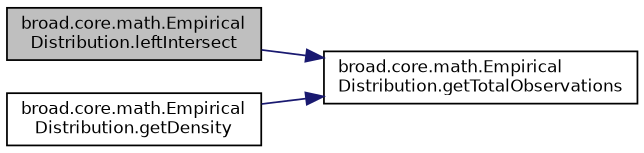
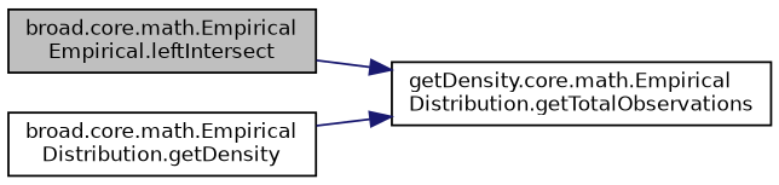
  digraph {
    rankdir=LR
    node [color=black fillcolor=white fontname=Helvetica fontsize=10 shape=record style=filled]
    edge [color=midnightblue fontname=Helvetica fontsize=10 labelfontname=Helvetica labelfontsize=10 style=solid]
-   n1 [fillcolor=grey75 fontcolor=black height=0.2 label="broad.core.math.Empirical\lDistribution.leftIntersect" width=0.4]
-   n2 [height=0.2 label="broad.core.math.Empirical\lDistribution.getTotalObservations" width=0.4]
+   n1 [fillcolor=grey75 fontcolor=black height=0.2 label="broad.core.math.Empirical\lEmpirical.leftIntersect" width=0.4]
+   n2 [height=0.2 label="getDensity.core.math.Empirical\lDistribution.getTotalObservations" width=0.4]
    n3 [height=0.2 label="broad.core.math.Empirical\lDistribution.getDensity" width=0.4]
    n1 -> n2
    n3 -> n2
  }
